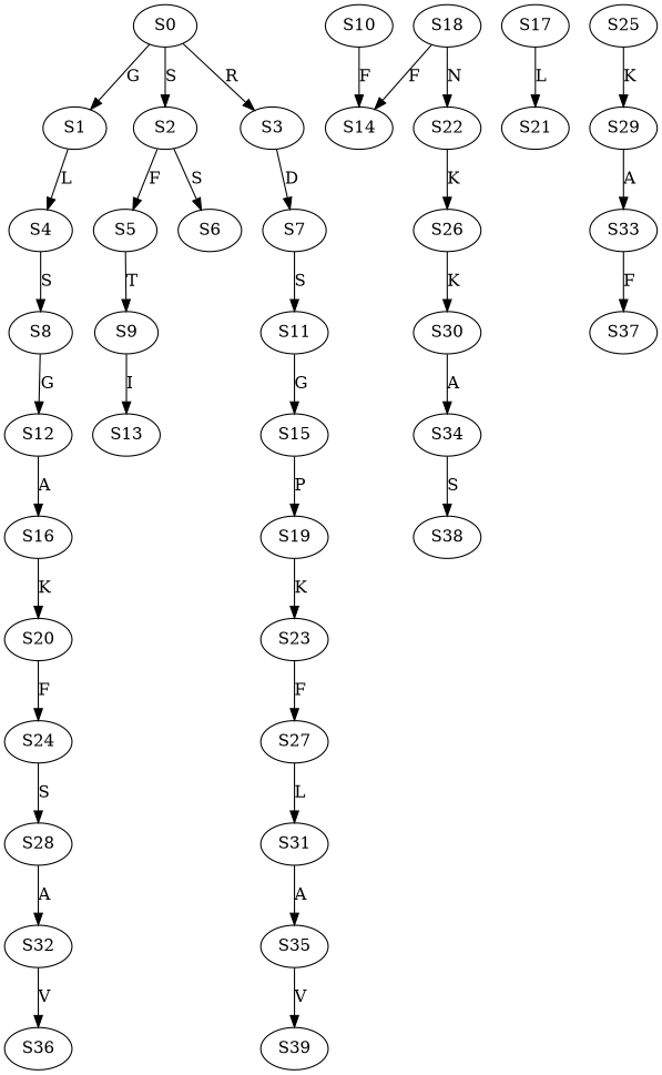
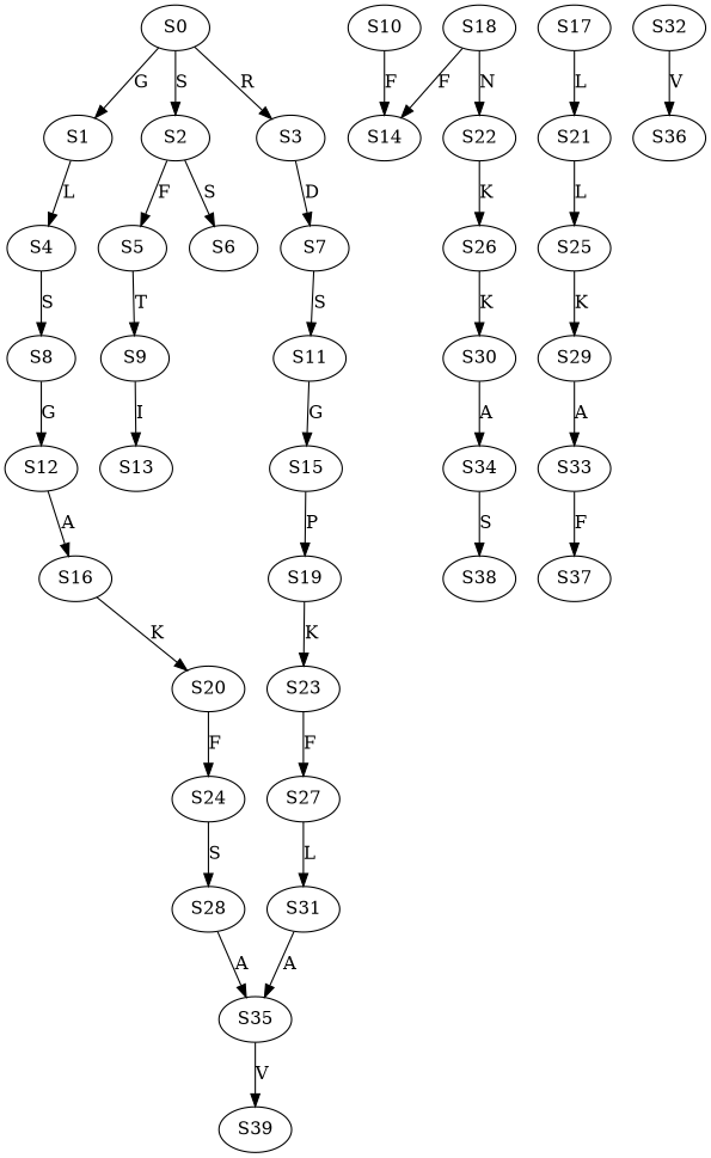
  strict digraph {
    S0
    S1
    S2
    S3
    S4
    S5
    S6
    S7
    S8
    S9
    S11
    S12
    S13
    S10
    S14
    S15
    S16
    S19
    S20
    S17
    S21
    S18
    S22
    S23
    S24
    S25
    S26
    S27
    S28
    S29
    S30
    S31
    S32
    S33
    S34
    S35
    S36
    S37
    S38
    S39
    S0 -> S1 [label=G]
    S0 -> S2 [label=S]
    S0 -> S3 [label=R]
    S1 -> S4 [label=L]
    S2 -> S5 [label=F]
    S2 -> S6 [label=S]
    S3 -> S7 [label=D]
    S4 -> S8 [label=S]
    S5 -> S9 [label=T]
    S7 -> S11 [label=S]
    S8 -> S12 [label=G]
    S9 -> S13 [label=I]
    S11 -> S15 [label=G]
    S12 -> S16 [label=A]
    S10 -> S14 [label=F]
    S15 -> S19 [label=P]
    S16 -> S20 [label=K]
    S19 -> S23 [label=K]
    S20 -> S24 [label=F]
    S17 -> S21 [label=L]
+   S21 -> S25 [label=L]
    S18 -> S14 [label=F]
    S18 -> S22 [label=N]
    S22 -> S26 [label=K]
    S23 -> S27 [label=F]
    S24 -> S28 [label=S]
    S25 -> S29 [label=K]
    S26 -> S30 [label=K]
    S27 -> S31 [label=L]
-   S28 -> S32 [label=A]
+   S28 -> S35 [label=A]
    S29 -> S33 [label=A]
    S30 -> S34 [label=A]
    S31 -> S35 [label=A]
    S32 -> S36 [label=V]
    S33 -> S37 [label=F]
    S34 -> S38 [label=S]
    S35 -> S39 [label=V]
  }
